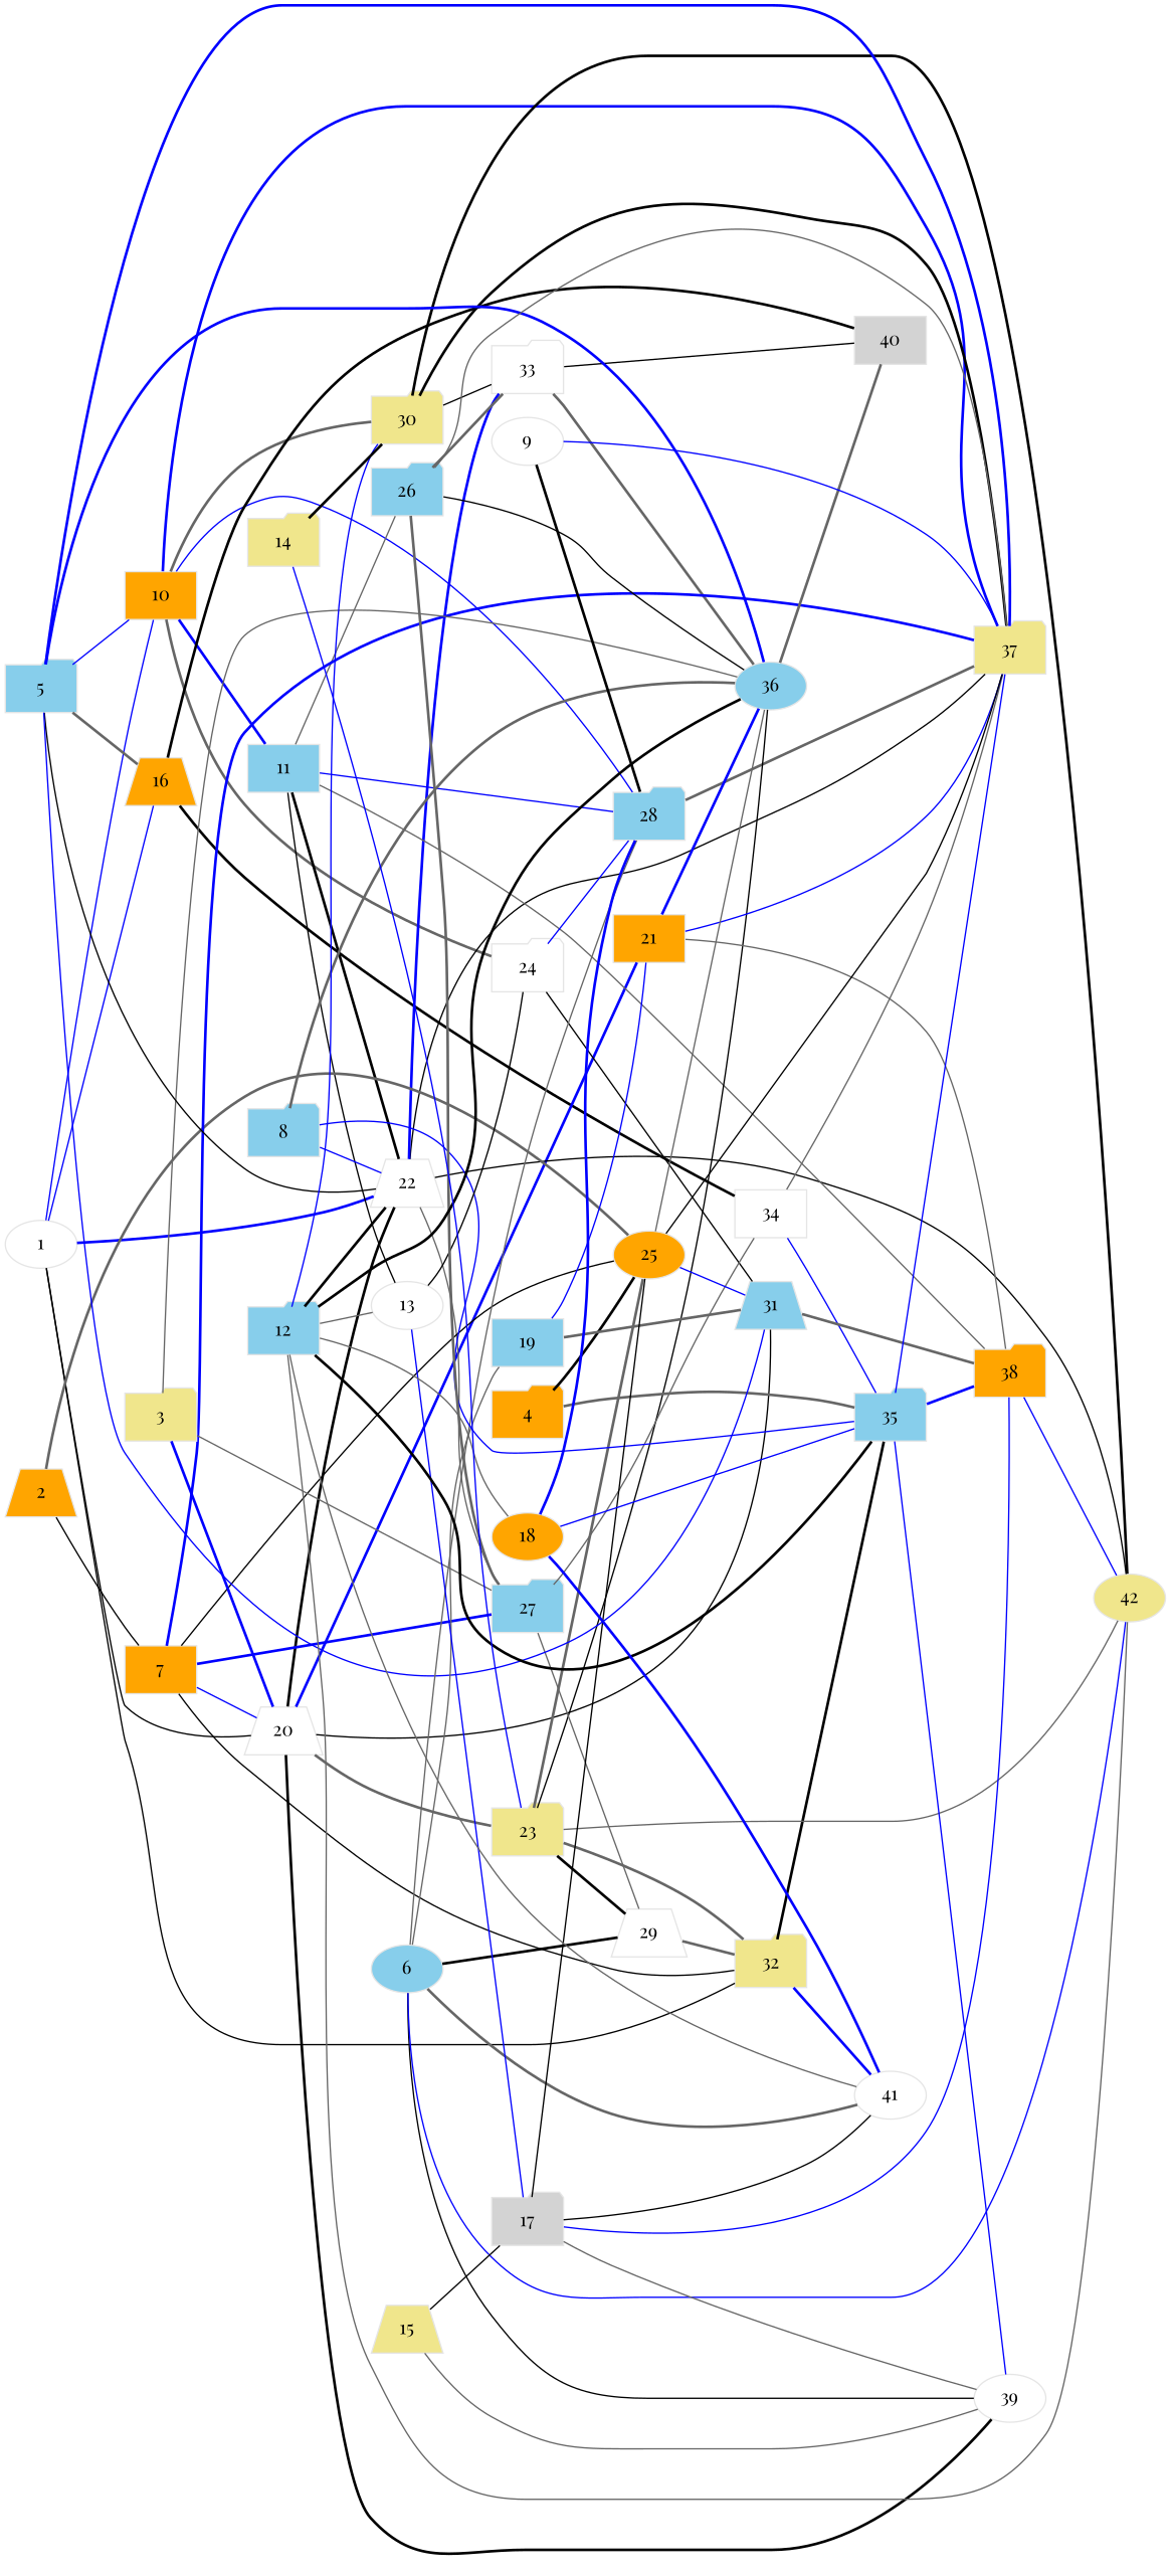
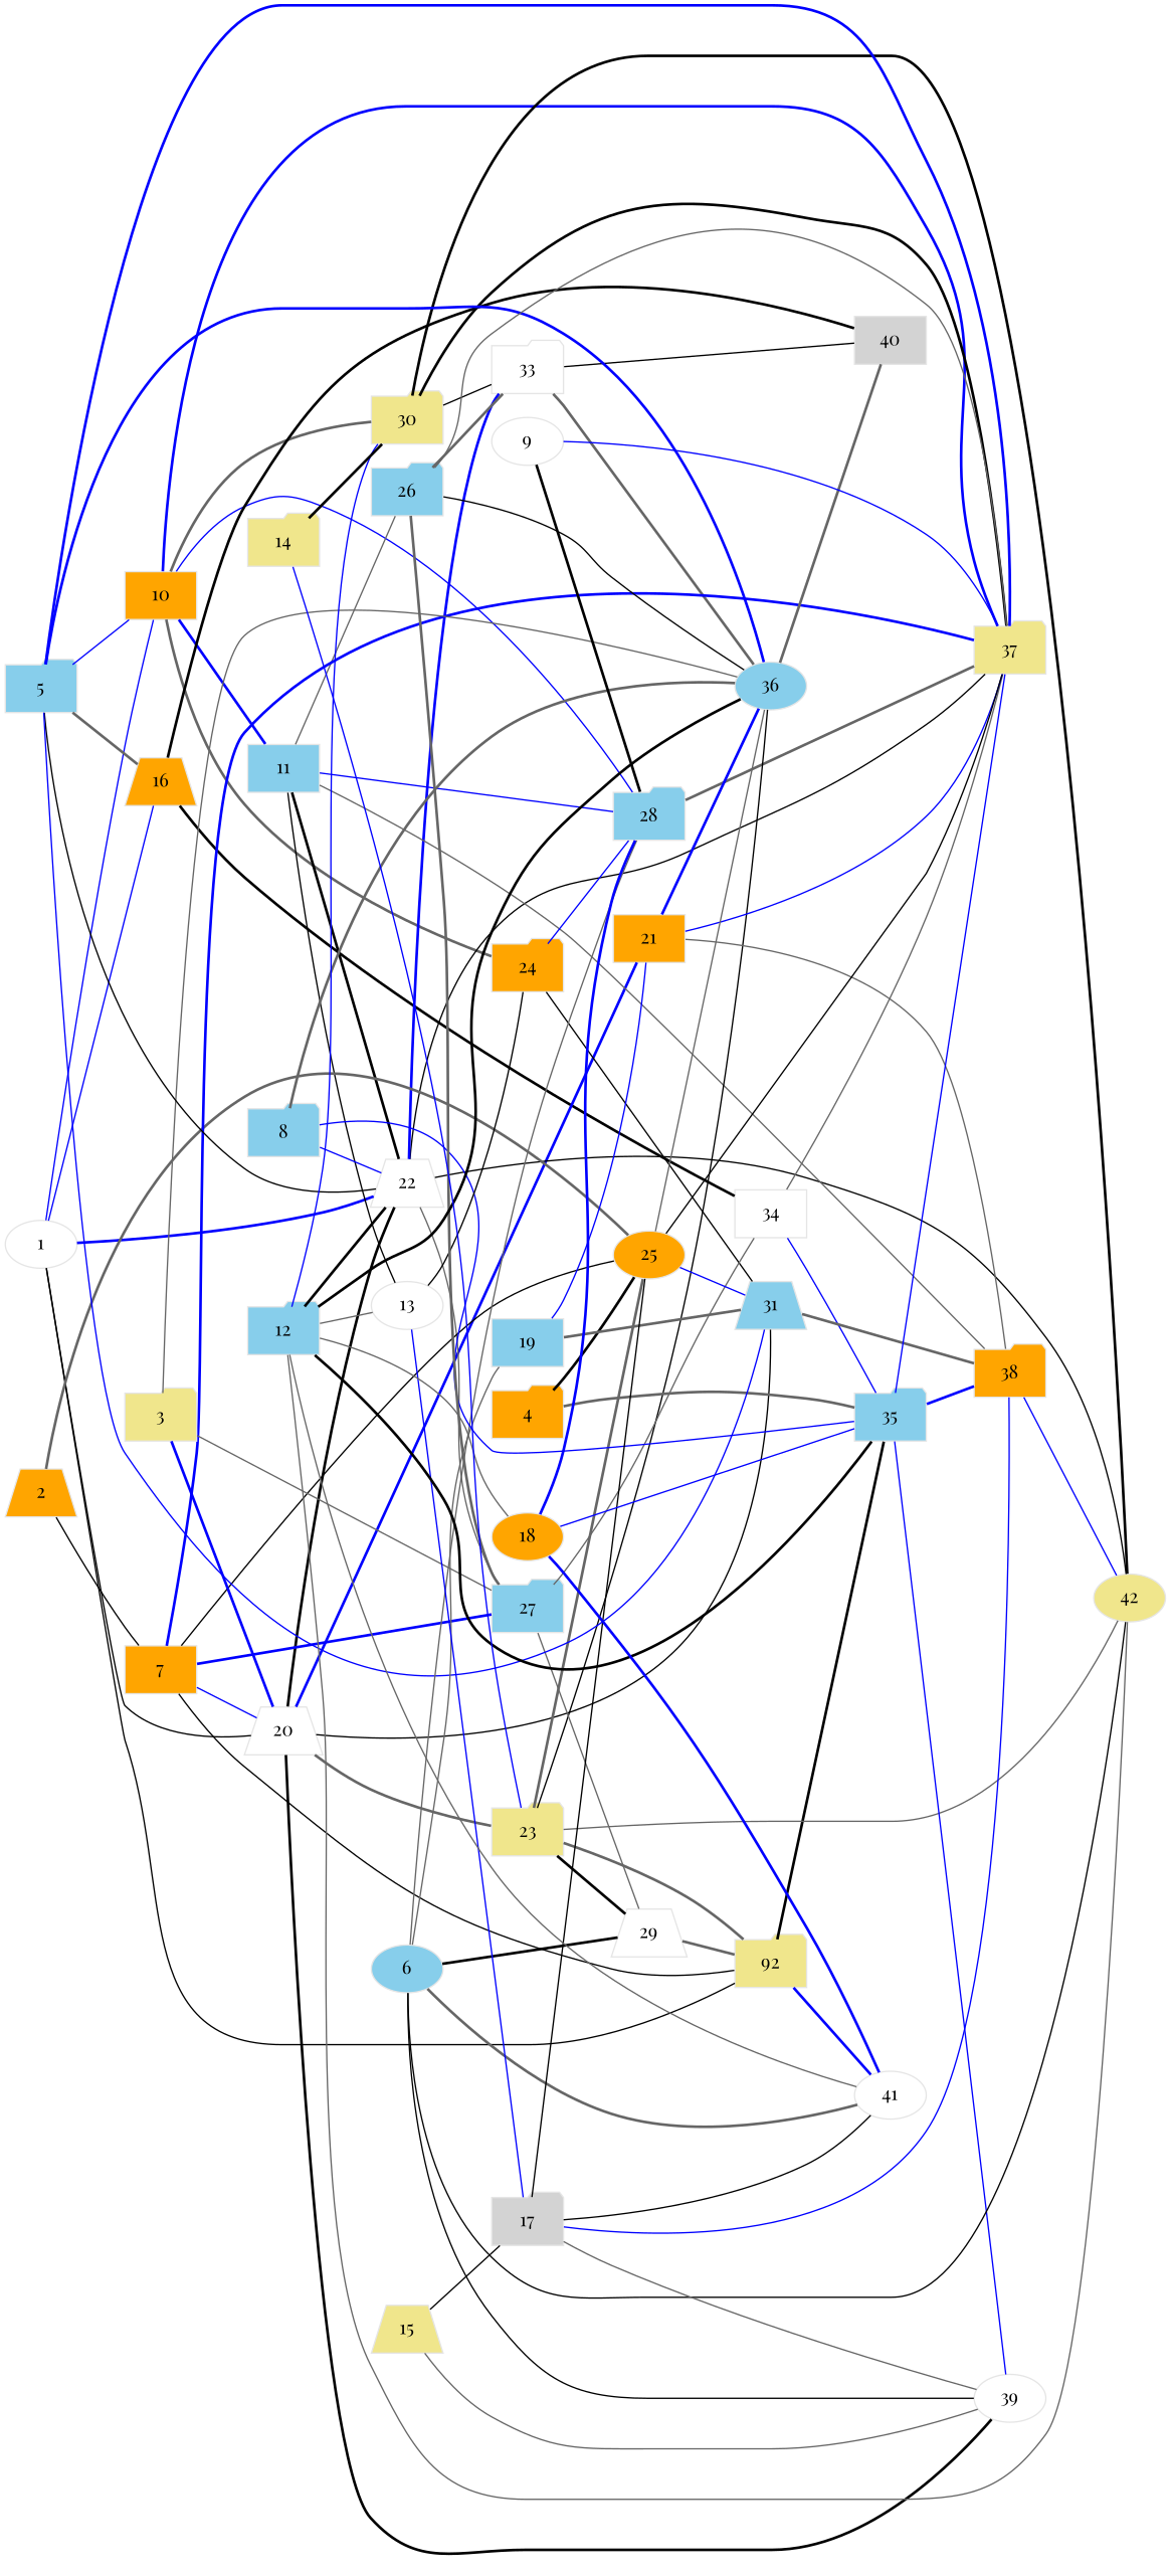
  graph {
    fontname="Playfair Display"
    rankdir=LR
    node [color=gray90 fillcolor=skyblue fontname="Playfair Display" shape=folder style=filled]
    edge [color=blue fontname="Playfair Display" style=solid weight=1.0]
    1 [fillcolor=white shape=ellipse]
    10 [fillcolor=orange shape=box]
    16 [fillcolor=orange shape=trapezium]
    20 [fillcolor=white shape=trapezium]
    22 [fillcolor=white shape=trapezium]
-   32 [fillcolor=khaki]
+   32 [fillcolor=khaki label=92]
    37 [fillcolor=khaki]
    28
    11 [shape=box]
-   24 [fillcolor=white]
+   24 [fillcolor=orange]
    30 [fillcolor=khaki]
    34 [fillcolor=white shape=box]
    40 [fillcolor=lightgrey shape=box]
    31 [shape=trapezium]
    39 [fillcolor=white shape=ellipse]
    23 [fillcolor=khaki]
    21 [fillcolor=orange shape=box]
    27
    42 [fillcolor=khaki shape=ellipse]
    33 [fillcolor=white]
    35
    41 [fillcolor=white shape=ellipse]
    2 [fillcolor=orange shape=trapezium]
    7 [fillcolor=orange shape=box]
    25 [fillcolor=orange shape=ellipse]
    36 [shape=ellipse]
    3 [fillcolor=khaki]
    29 [fillcolor=white shape=trapezium]
    4 [fillcolor=orange]
    38 [fillcolor=orange]
    5
    6 [shape=ellipse]
    19 [shape=box]
    8
    9 [fillcolor=white shape=ellipse]
    13 [fillcolor=white shape=ellipse]
    26
    17 [fillcolor=lightgrey]
    12
    18 [fillcolor=orange shape=ellipse]
    14 [fillcolor=khaki]
    15 [fillcolor=khaki shape=trapezium]
    1 -- 10
    1 -- 16
    1 -- 20 [color=black]
    1 -- 22 [style=bold]
    1 -- 32 [color=black]
    10 -- 37 [style=bold]
    10 -- 28
    10 -- 11 [style=bold]
    10 -- 24 [color=gray40 style=bold]
    10 -- 30 [color=gray40 style=bold weight=2.0]
    16 -- 34 [color=black style=bold]
    16 -- 40 [color=black style=bold]
    20 -- 22 [color=black style=bold]
    20 -- 31 [color=black]
    20 -- 39 [color=black style=bold]
    20 -- 23 [color=gray40 style=bold]
    20 -- 21 [style=bold weight=2.0]
    22 -- 37 [color=black]
    22 -- 27 [color=gray40]
    22 -- 42 [color=black]
    22 -- 33 [style=bold]
    32 -- 35 [color=black style=bold]
    32 -- 41 [style=bold]
    28 -- 37 [color=gray40 style=bold]
    11 -- 22 [color=black style=bold]
    11 -- 28 [weight=2.0]
    11 -- 38 [color=gray40]
    11 -- 13 [color=black]
    11 -- 26 [color=gray40]
    24 -- 28
    24 -- 31 [color=black]
    30 -- 37 [color=black style=bold]
    30 -- 42 [color=black style=bold]
    30 -- 33 [color=black]
    34 -- 37 [color=gray40]
    34 -- 35
    31 -- 38 [color=gray40 style=bold]
    23 -- 32 [color=gray40 style=bold]
    23 -- 42 [color=gray40]
    23 -- 25 [color=gray40 style=bold]
    23 -- 36 [color=black]
    23 -- 29 [color=black style=bold]
    21 -- 37
    21 -- 36 [style=bold weight=2.0]
    21 -- 38 [color=gray40]
    27 -- 34 [color=gray40]
    27 -- 29 [color=gray40]
    33 -- 40 [color=black]
    33 -- 36 [color=gray40 style=bold]
    35 -- 37
    35 -- 39
    35 -- 38 [style=bold]
    2 -- 7 [color=black]
    2 -- 25 [color=gray40 style=bold]
    7 -- 20
    7 -- 32 [color=black]
    7 -- 37 [style=bold]
    7 -- 27 [style=bold]
    7 -- 25 [color=black]
    25 -- 37 [color=black]
    25 -- 31
    25 -- 36 [color=gray40]
    36 -- 40 [color=gray40 style=bold]
    3 -- 20 [style=bold]
    3 -- 27 [color=gray40]
    3 -- 36 [color=gray40]
    29 -- 32 [color=gray40 style=bold]
    4 -- 35 [color=gray40 style=bold]
    4 -- 25 [color=black style=bold]
    38 -- 42
    5 -- 10
    5 -- 16 [color=gray40 style=bold]
    5 -- 22 [color=black]
    5 -- 37 [style=bold]
    5 -- 31
    5 -- 36 [style=bold]
    6 -- 28 [color=gray40]
    6 -- 39 [color=black]
-   6 -- 42
+   6 -- 42 [color=black]
    6 -- 41 [color=gray40 style=bold]
    6 -- 29 [color=black style=bold]
    6 -- 19 [color=gray40]
    19 -- 31 [color=gray40 style=bold]
    19 -- 21
    8 -- 22
    8 -- 35
    8 -- 36 [color=gray40 style=bold]
    9 -- 37
    9 -- 28 [color=black style=bold]
    13 -- 24 [color=black]
    13 -- 17
    26 -- 37 [color=gray40]
    26 -- 27 [color=gray40 style=bold]
    26 -- 33 [color=gray40 style=bold]
    26 -- 36 [color=black]
    17 -- 39 [color=gray40]
    17 -- 41 [color=black]
    17 -- 25 [color=black]
    17 -- 38
    12 -- 22 [color=black style=bold]
    12 -- 30
    12 -- 42 [color=gray40]
    12 -- 35 [color=black style=bold]
    12 -- 41 [color=gray40]
    12 -- 36 [color=black style=bold]
    12 -- 13 [color=gray40]
    12 -- 18 [color=gray40]
    18 -- 28 [style=bold]
    18 -- 35
    18 -- 41 [style=bold]
    14 -- 30 [color=black style=bold]
    14 -- 23
    15 -- 39 [color=gray40]
    15 -- 17 [color=black]
  }
